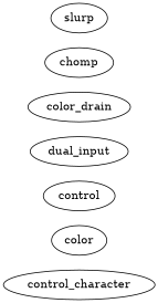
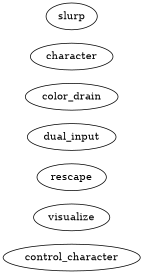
  digraph {
    rankdir=LR
    node [shape=oval]
    control_character
-   visualize [label=color]
-   rescape [label=control]
+   visualize
+   rescape
    dual_input
    color_drain
-   chomp
+   chomp [label=character]
    slurp
    subgraph cluster_1 {
      label=frontend
    }
  }
